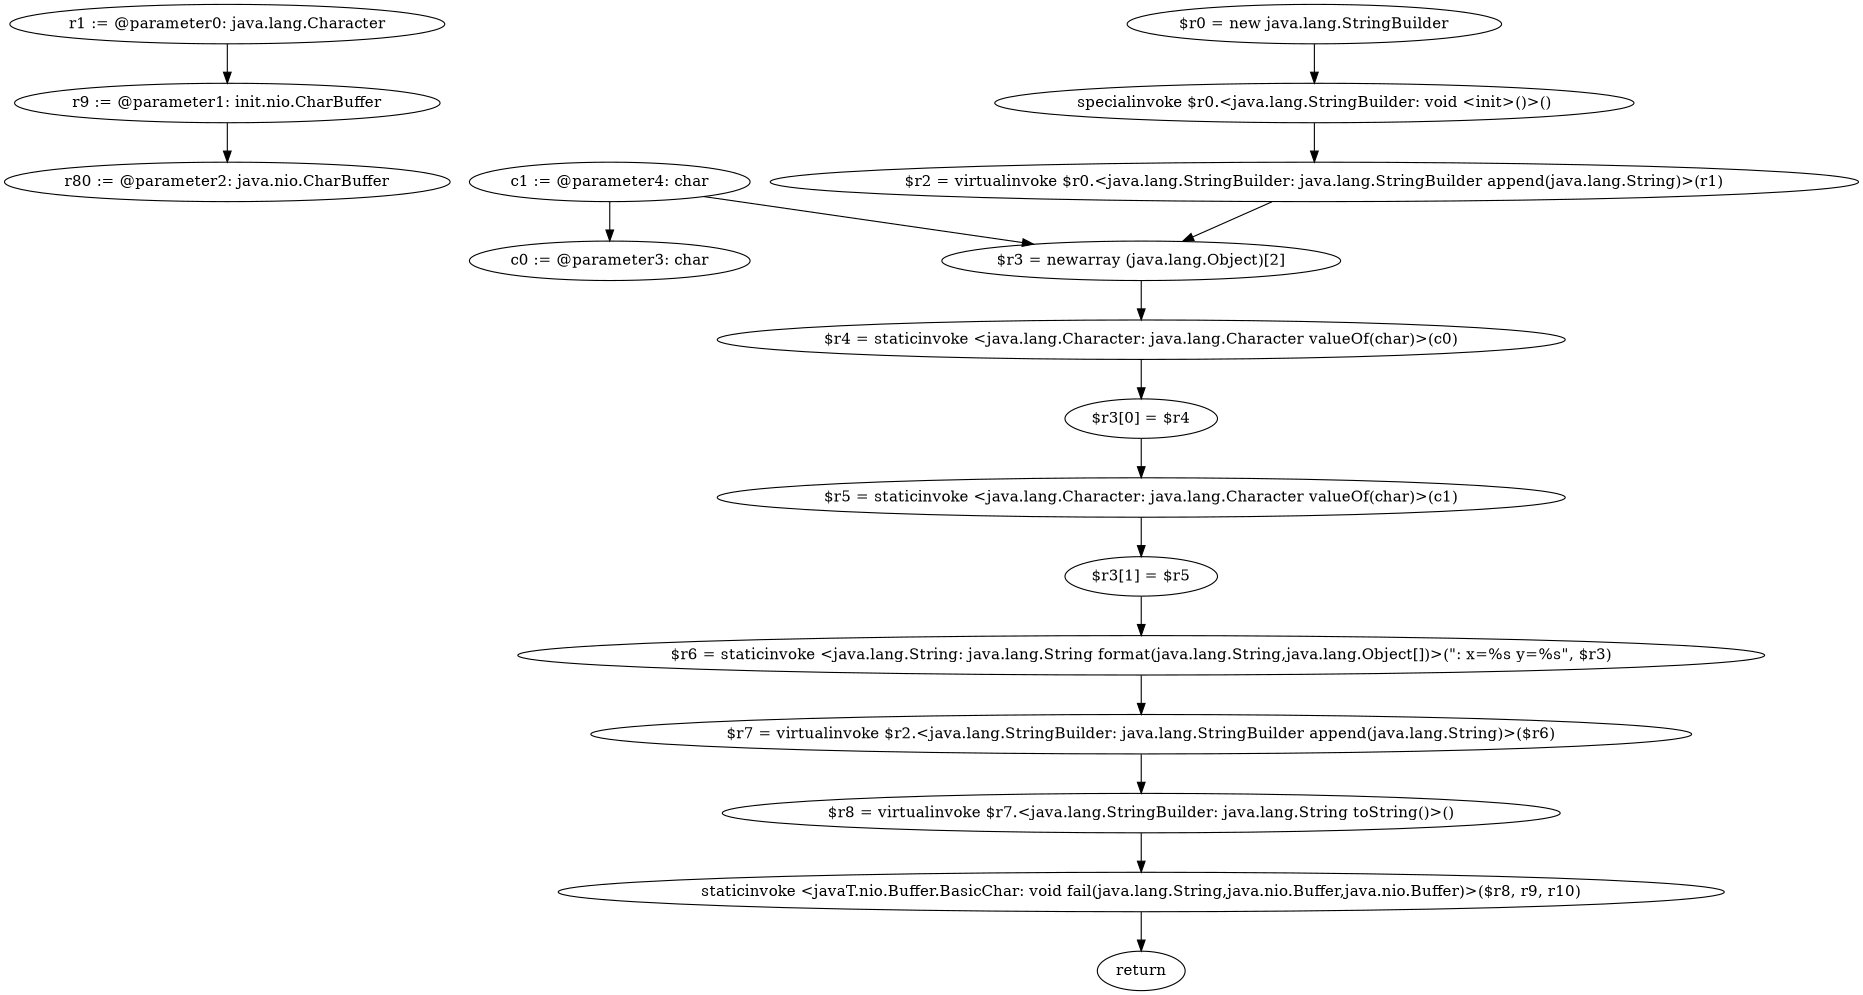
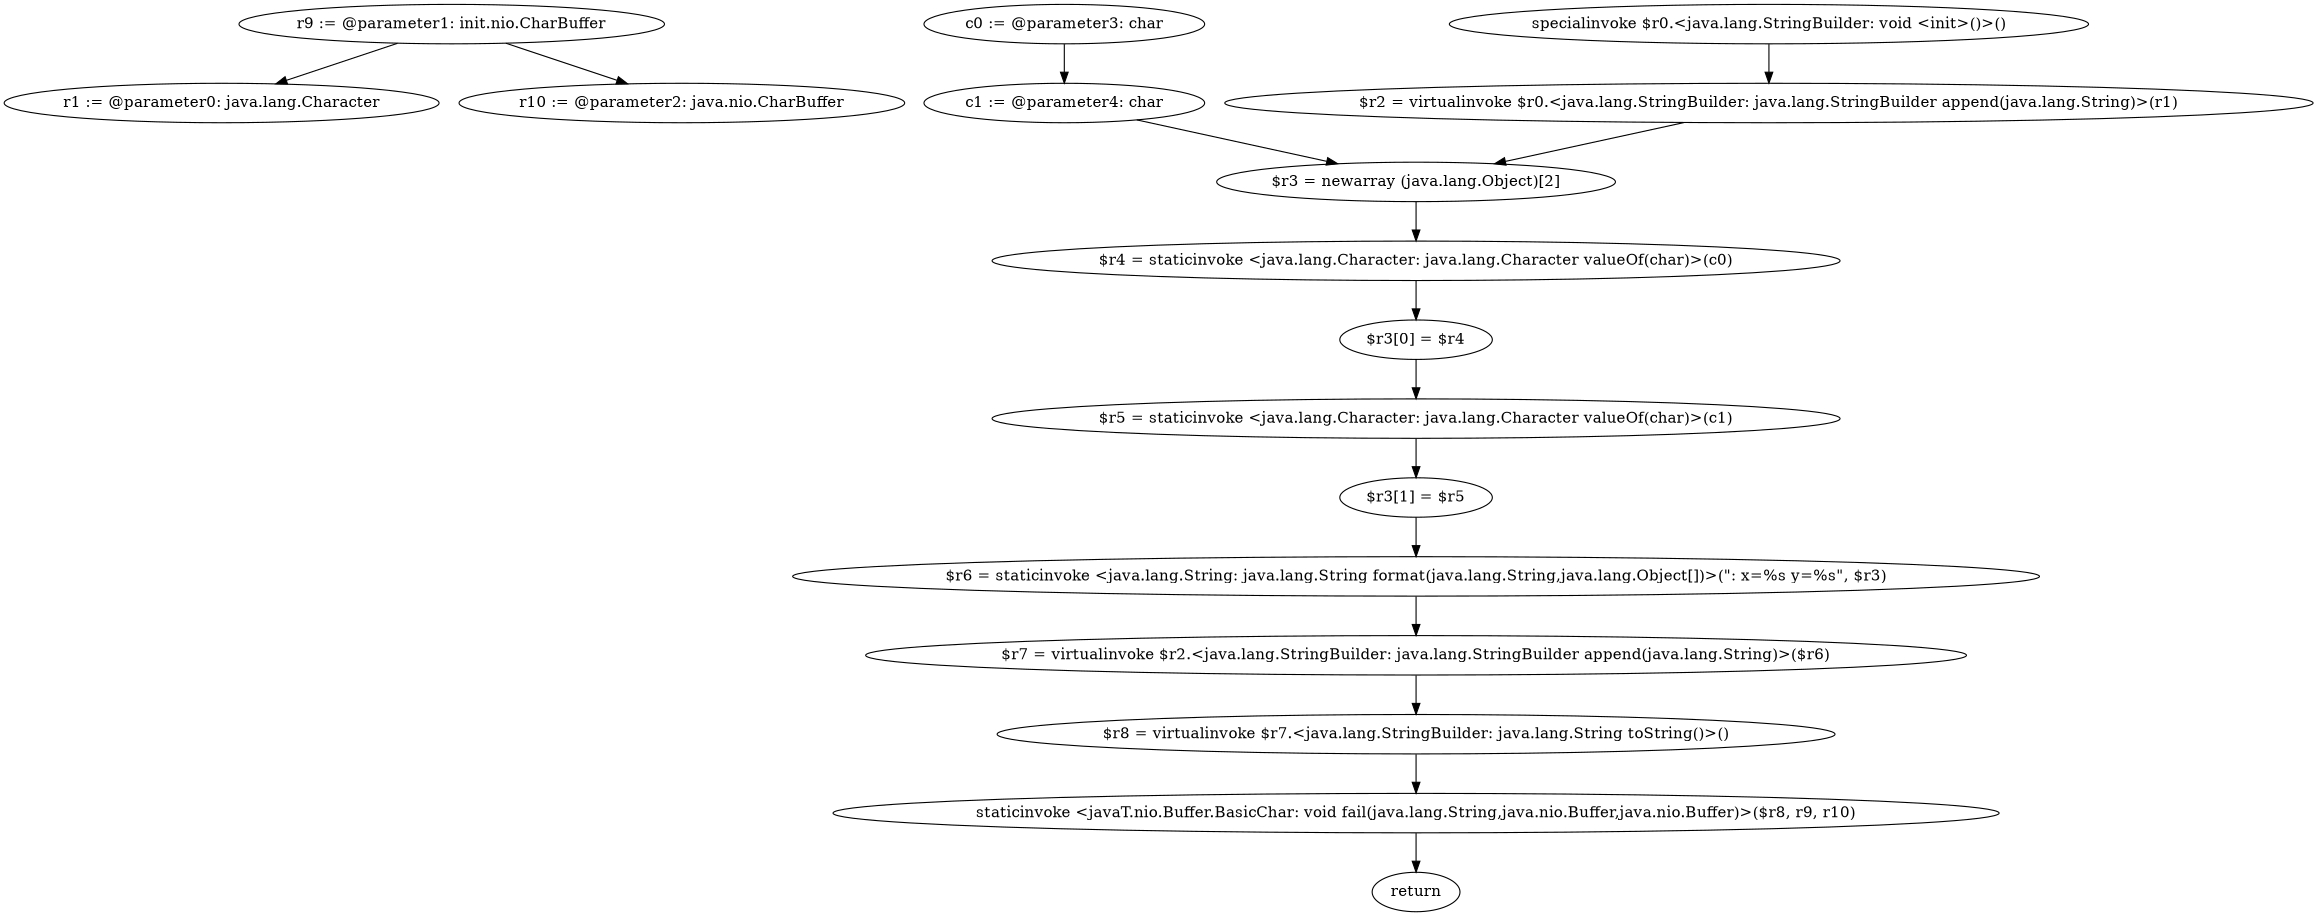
  digraph {
    n1 [label="r1 := @parameter0: java.lang.Character"]
    n2 [label="r9 := @parameter1: init.nio.CharBuffer"]
-   "r10 := @parameter2: java.nio.CharBuffer" [label="r80 := @parameter2: java.nio.CharBuffer"]
+   "r10 := @parameter2: java.nio.CharBuffer"
    "c0 := @parameter3: char"
    "c1 := @parameter4: char"
    "$r3 = newarray (java.lang.Object)[2]"
-   "$r0 = new java.lang.StringBuilder"
    "specialinvoke $r0.<java.lang.StringBuilder: void <init>()>()"
    "$r2 = virtualinvoke $r0.<java.lang.StringBuilder: java.lang.StringBuilder append(java.lang.String)>(r1)"
    "$r4 = staticinvoke <java.lang.Character: java.lang.Character valueOf(char)>(c0)"
    "$r3[0] = $r4"
    "$r5 = staticinvoke <java.lang.Character: java.lang.Character valueOf(char)>(c1)"
    "$r3[1] = $r5"
    "$r6 = staticinvoke <java.lang.String: java.lang.String format(java.lang.String,java.lang.Object[])>(\": x=%s y=%s\", $r3)"
    "$r7 = virtualinvoke $r2.<java.lang.StringBuilder: java.lang.StringBuilder append(java.lang.String)>($r6)"
    "$r8 = virtualinvoke $r7.<java.lang.StringBuilder: java.lang.String toString()>()"
    "staticinvoke <javaT.nio.Buffer.BasicChar: void fail(java.lang.String,java.nio.Buffer,java.nio.Buffer)>($r8, r9, r10)"
    return
-   n1 -> n2
+   n2 -> n1
    n2 -> "r10 := @parameter2: java.nio.CharBuffer"
-   "c1 := @parameter4: char" -> "c0 := @parameter3: char"
+   "c0 := @parameter3: char" -> "c1 := @parameter4: char"
    "c1 := @parameter4: char" -> "$r3 = newarray (java.lang.Object)[2]"
    "$r3 = newarray (java.lang.Object)[2]" -> "$r4 = staticinvoke <java.lang.Character: java.lang.Character valueOf(char)>(c0)"
-   "$r0 = new java.lang.StringBuilder" -> "specialinvoke $r0.<java.lang.StringBuilder: void <init>()>()"
    "specialinvoke $r0.<java.lang.StringBuilder: void <init>()>()" -> "$r2 = virtualinvoke $r0.<java.lang.StringBuilder: java.lang.StringBuilder append(java.lang.String)>(r1)"
    "$r2 = virtualinvoke $r0.<java.lang.StringBuilder: java.lang.StringBuilder append(java.lang.String)>(r1)" -> "$r3 = newarray (java.lang.Object)[2]"
    "$r4 = staticinvoke <java.lang.Character: java.lang.Character valueOf(char)>(c0)" -> "$r3[0] = $r4"
    "$r3[0] = $r4" -> "$r5 = staticinvoke <java.lang.Character: java.lang.Character valueOf(char)>(c1)"
    "$r5 = staticinvoke <java.lang.Character: java.lang.Character valueOf(char)>(c1)" -> "$r3[1] = $r5"
    "$r3[1] = $r5" -> "$r6 = staticinvoke <java.lang.String: java.lang.String format(java.lang.String,java.lang.Object[])>(\": x=%s y=%s\", $r3)"
    "$r6 = staticinvoke <java.lang.String: java.lang.String format(java.lang.String,java.lang.Object[])>(\": x=%s y=%s\", $r3)" -> "$r7 = virtualinvoke $r2.<java.lang.StringBuilder: java.lang.StringBuilder append(java.lang.String)>($r6)"
    "$r7 = virtualinvoke $r2.<java.lang.StringBuilder: java.lang.StringBuilder append(java.lang.String)>($r6)" -> "$r8 = virtualinvoke $r7.<java.lang.StringBuilder: java.lang.String toString()>()"
    "$r8 = virtualinvoke $r7.<java.lang.StringBuilder: java.lang.String toString()>()" -> "staticinvoke <javaT.nio.Buffer.BasicChar: void fail(java.lang.String,java.nio.Buffer,java.nio.Buffer)>($r8, r9, r10)"
    "staticinvoke <javaT.nio.Buffer.BasicChar: void fail(java.lang.String,java.nio.Buffer,java.nio.Buffer)>($r8, r9, r10)" -> return
  }
